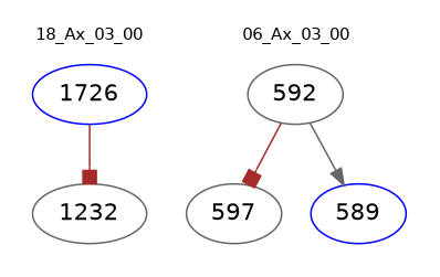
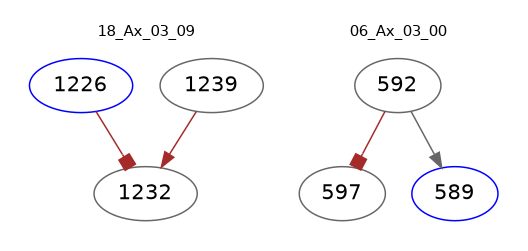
  digraph {
    fontname="DejaVu Sans"
    node [color=gray40 fontname="DejaVu Sans"]
    edge [arrowhead=normal color=brown fontname="DejaVu Sans"]
+   n1 [label=1239]
    n2 [label=1232]
-   n3 [color=blue label=1726]
+   n3 [color=blue label=1226]
    n4 [label=597]
    n5 [label=592]
    n6 [color=blue label=589]
    subgraph cluster_1 {
      color=white
      fontsize=10
-     label="18_Ax_03_00"
+     label="18_Ax_03_09"
+     n1
      n2
      n3
    }
    subgraph cluster_2 {
      color=white
      fontsize=10
      label="06_Ax_03_00"
      n4
      n5
      n6
    }
+   n1 -> n2
    n3 -> n2 [arrowhead=box]
    n5 -> n4 [arrowhead=box]
    n5 -> n6 [color=gray40]
  }
